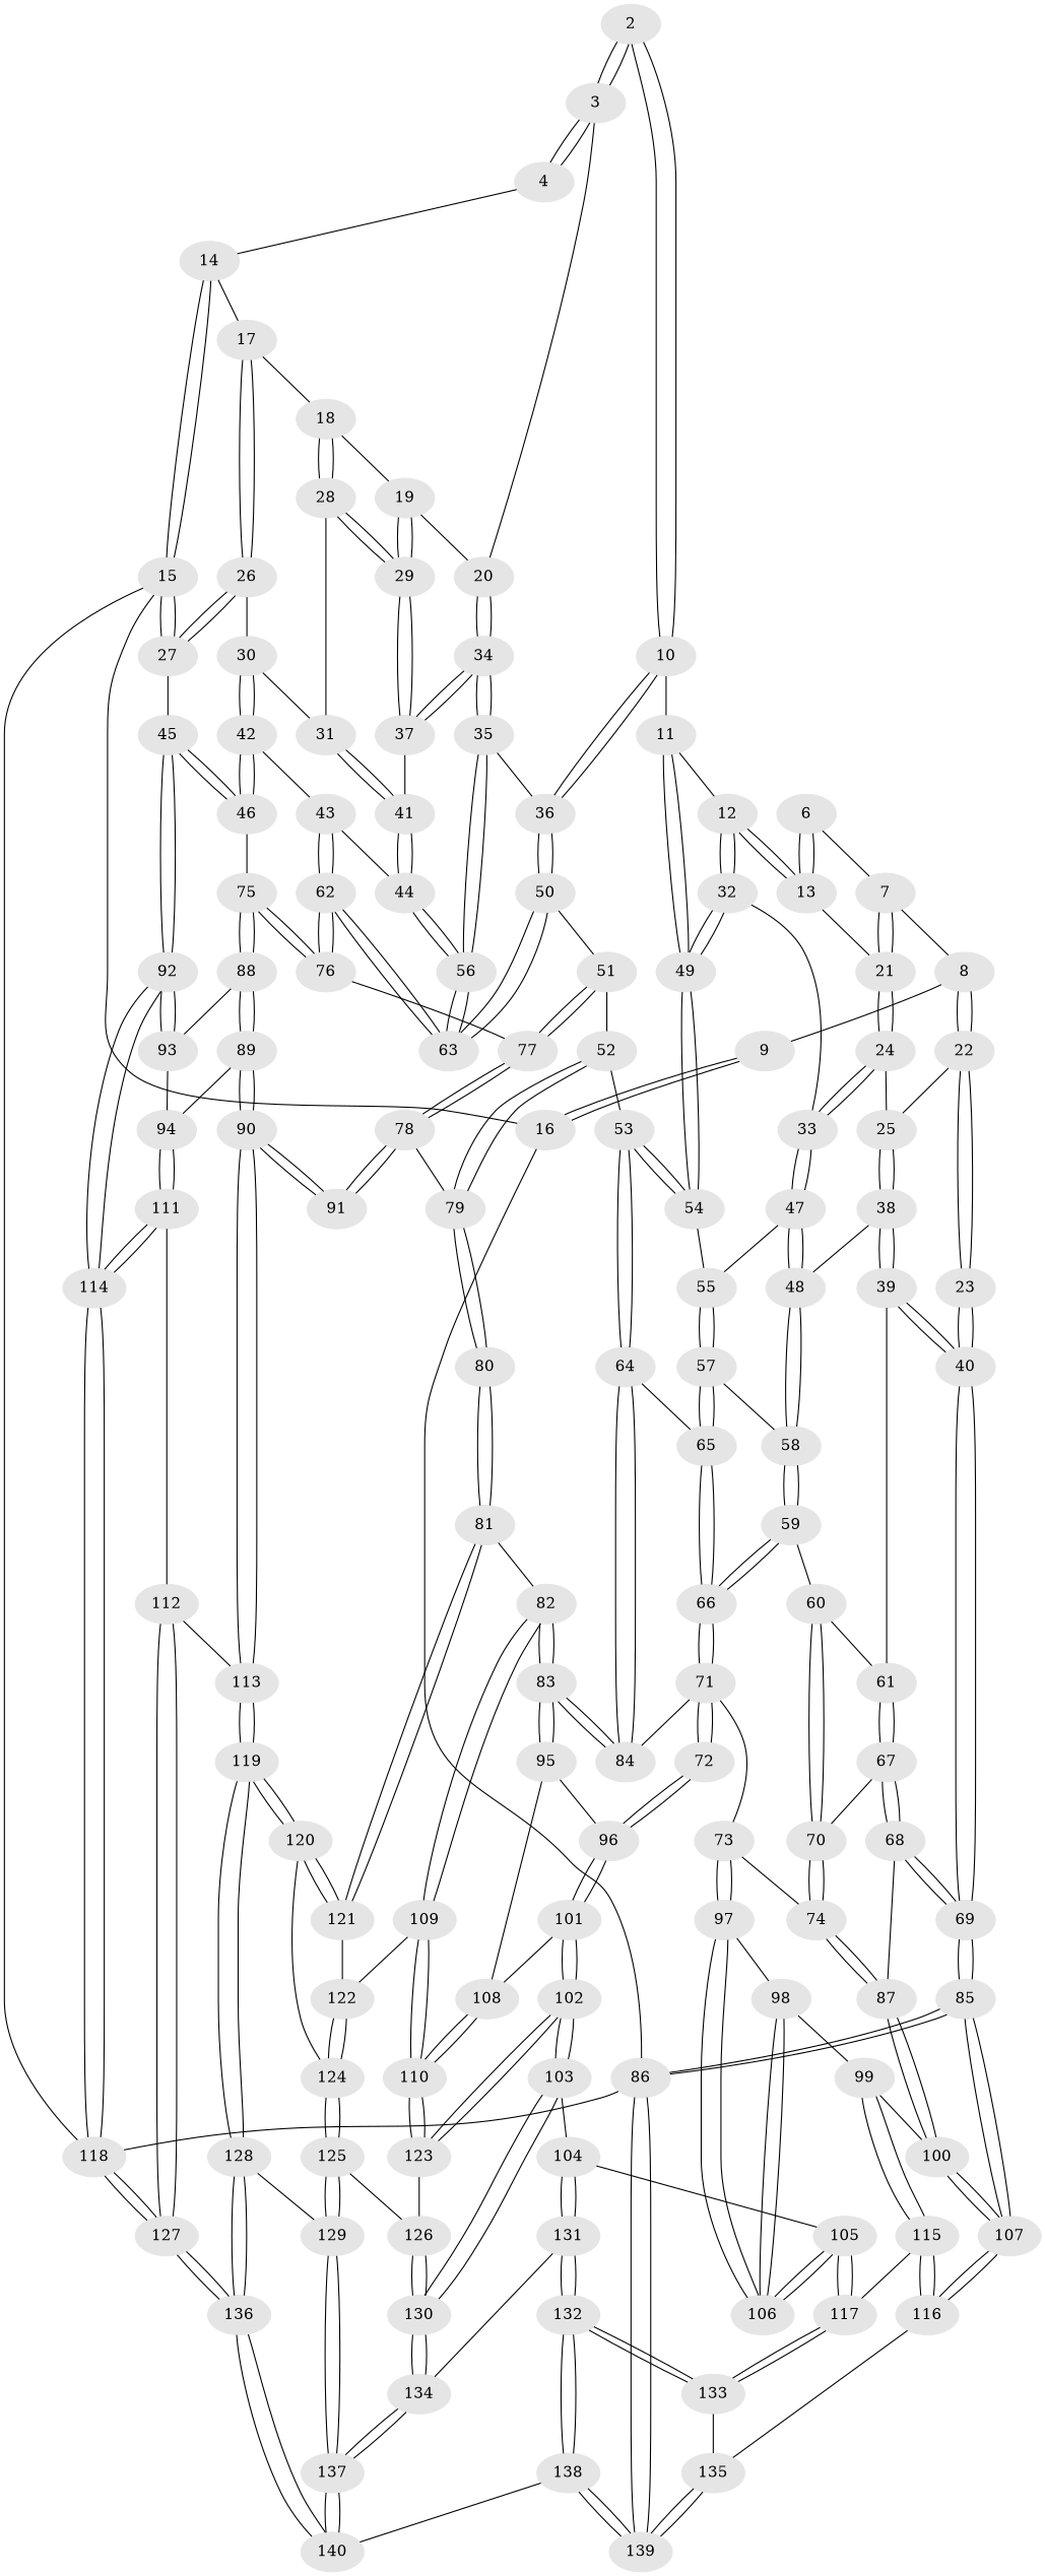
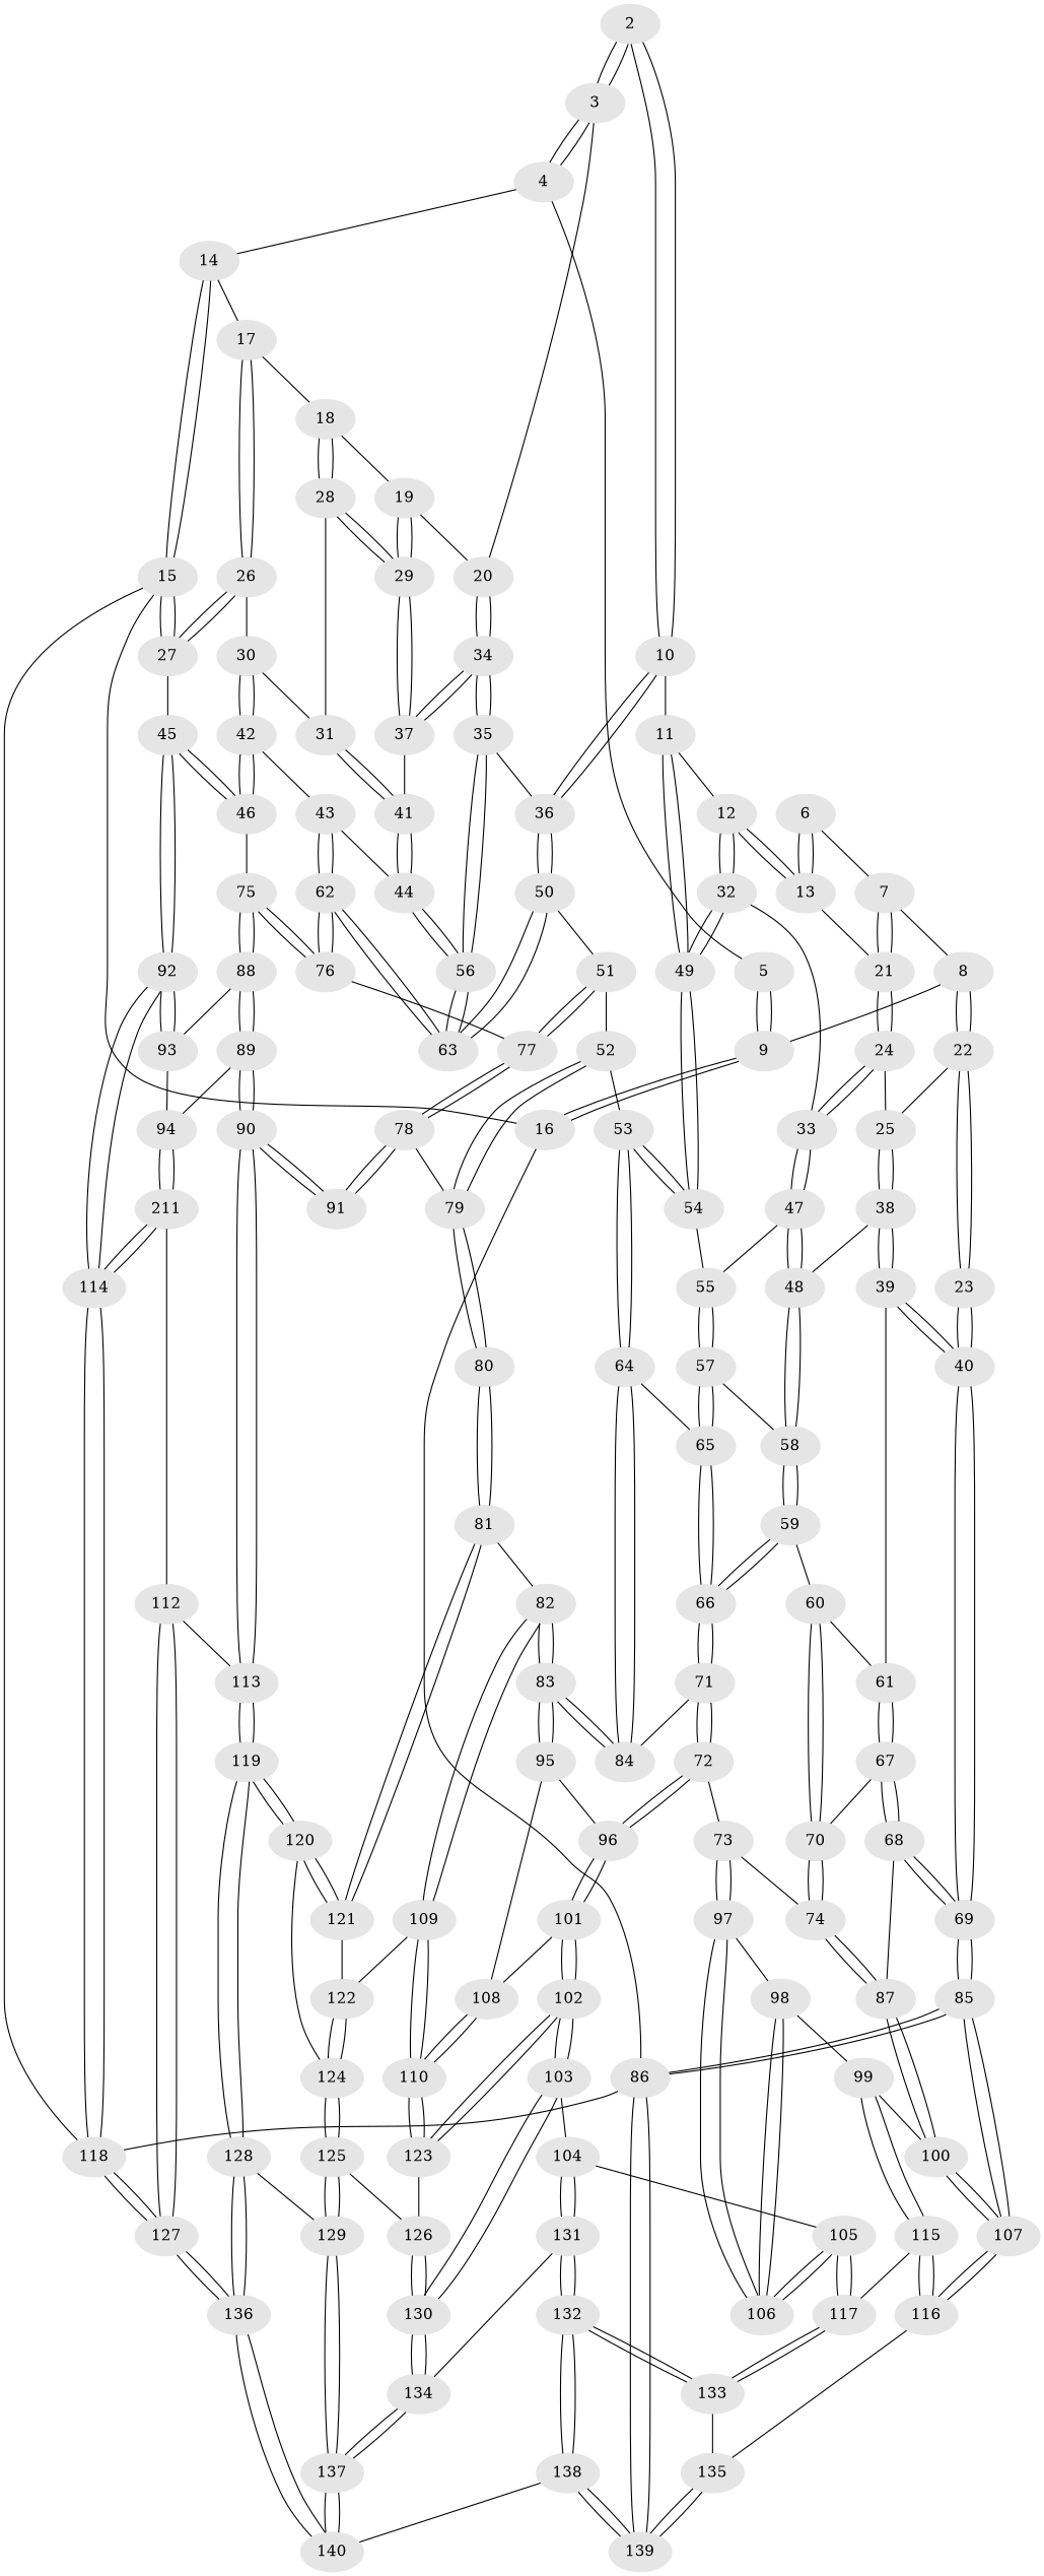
  graph {
    node [color=gray90 style=filled]
    2
    3
    10
    6
    7
    13
    4
    20
    11
    36
+   5
    14
    34
    9
    15
    17
    16
    8
    21
    22
    24
    23
    25
    86
    12
    49
    50
    32
    54
    33
    27
    118
    18
    26
    45
    127
    40
    139
    19
    28
    30
    29
    31
    37
    35
    38
    69
    47
    39
    48
    42
    46
    92
    41
    43
    44
    55
    56
    63
    51
    61
    58
    67
    85
    62
    75
    76
    93
    114
    88
    57
    59
    52
    77
    53
    79
    78
    64
    80
    65
    84
    66
    60
    70
    71
    74
    68
    72
    87
    100
    107
    73
    96
    97
    101
    98
    106
    89
    91
    81
    82
    121
    83
    109
    122
    95
    110
    108
    116
    90
    94
    113
-   111
+   111 [label=211]
    119
    112
    102
    99
    115
    117
    103
    123
    104
    130
    126
    105
    131
    134
    132
    133
    135
    124
    136
    120
    128
    129
    125
    137
    140
    138
    2 -- 3
    2 -- 3
    2 -- 10
    2 -- 10
    3 -- 4
    3 -- 4
    3 -- 20
    10 -- 11
    10 -- 36
    10 -- 36
    6 -- 7
    6 -- 13
    6 -- 13
    7 -- 8
    7 -- 21
    7 -- 21
    13 -- 21
+   4 -- 5
    4 -- 14
    20 -- 34
    20 -- 34
    11 -- 12
    11 -- 49
    11 -- 49
    36 -- 50
    36 -- 50
+   5 -- 9
+   5 -- 9
    14 -- 15
    14 -- 15
    14 -- 17
    34 -- 37
    34 -- 37
    34 -- 35
    34 -- 35
    9 -- 16
    9 -- 16
    15 -- 16
    15 -- 27
    15 -- 27
    15 -- 118
    17 -- 18
    17 -- 26
    17 -- 26
    16 -- 86
    8 -- 9
    8 -- 22
    8 -- 22
    21 -- 24
    21 -- 24
    22 -- 23
    22 -- 23
    22 -- 25
    24 -- 25
    24 -- 33
    24 -- 33
    23 -- 40
    23 -- 40
    25 -- 38
    25 -- 38
    86 -- 118
    86 -- 139
    86 -- 139
    12 -- 13
    12 -- 13
    12 -- 32
    12 -- 32
    49 -- 54
    49 -- 54
    50 -- 63
    50 -- 63
    50 -- 51
    32 -- 49
    32 -- 49
    32 -- 33
    54 -- 55
    33 -- 47
    33 -- 47
    27 -- 45
    118 -- 127
    118 -- 127
    18 -- 19
    18 -- 28
    18 -- 28
    26 -- 27
    26 -- 27
    26 -- 30
    45 -- 46
    45 -- 46
    45 -- 92
    45 -- 92
    127 -- 136
    127 -- 136
    40 -- 69
    40 -- 69
    19 -- 20
    19 -- 29
    19 -- 29
    28 -- 29
    28 -- 29
    28 -- 31
    30 -- 31
    30 -- 42
    30 -- 42
    29 -- 37
    29 -- 37
    31 -- 41
    31 -- 41
    37 -- 41
    35 -- 36
    35 -- 56
    35 -- 56
    38 -- 39
    38 -- 39
    38 -- 48
    69 -- 85
    69 -- 85
    47 -- 48
    47 -- 48
    47 -- 55
    39 -- 40
    39 -- 40
    39 -- 61
    48 -- 58
    48 -- 58
    42 -- 46
    42 -- 46
    42 -- 43
    46 -- 75
    92 -- 93
    92 -- 93
    92 -- 114
    92 -- 114
    41 -- 44
    41 -- 44
    43 -- 44
    43 -- 62
    43 -- 62
    44 -- 56
    44 -- 56
    55 -- 57
    55 -- 57
    56 -- 63
    56 -- 63
    51 -- 52
    51 -- 77
    51 -- 77
    61 -- 67
    61 -- 67
    58 -- 59
    58 -- 59
    67 -- 70
    67 -- 68
    67 -- 68
    85 -- 86
    85 -- 86
    85 -- 107
    85 -- 107
    62 -- 63
    62 -- 63
    62 -- 76
    62 -- 76
    75 -- 76
    75 -- 76
    75 -- 88
    75 -- 88
    76 -- 77
    93 -- 94
    114 -- 118
    114 -- 118
    88 -- 93
    88 -- 89
    88 -- 89
    57 -- 58
    57 -- 65
    57 -- 65
    59 -- 66
    59 -- 66
    59 -- 60
    52 -- 53
    52 -- 79
    52 -- 79
    77 -- 78
    77 -- 78
    53 -- 54
    53 -- 54
    53 -- 64
    53 -- 64
    79 -- 80
    79 -- 80
    78 -- 79
    78 -- 91
    78 -- 91
    64 -- 65
    64 -- 84
    64 -- 84
    80 -- 81
    80 -- 81
    65 -- 66
    65 -- 66
    66 -- 71
    66 -- 71
    60 -- 61
    60 -- 70
    60 -- 70
    70 -- 74
    70 -- 74
    71 -- 84
    71 -- 72
    71 -- 72
    74 -- 87
    74 -- 87
    68 -- 69
    68 -- 69
    68 -- 87
-   71 -- 73
+   72 -- 73
    72 -- 96
    72 -- 96
    87 -- 100
    87 -- 100
    100 -- 107
    100 -- 107
    107 -- 116
    107 -- 116
    73 -- 74
    73 -- 97
    73 -- 97
    96 -- 101
    96 -- 101
    97 -- 98
    97 -- 106
    97 -- 106
    101 -- 108
    101 -- 102
    101 -- 102
    98 -- 106
    98 -- 106
    98 -- 99
    89 -- 90
    89 -- 90
    89 -- 94
    81 -- 82
    81 -- 121
    81 -- 121
    82 -- 83
    82 -- 83
    82 -- 109
    82 -- 109
    121 -- 122
    83 -- 84
    83 -- 84
    83 -- 95
    83 -- 95
    109 -- 122
    109 -- 110
    109 -- 110
    122 -- 124
    122 -- 124
    95 -- 96
    95 -- 108
    110 -- 123
    110 -- 123
    108 -- 110
    108 -- 110
    116 -- 135
    90 -- 91
    90 -- 91
    90 -- 113
    90 -- 113
    94 -- 111
    94 -- 111
    113 -- 119
    113 -- 119
    111 -- 114
    111 -- 114
    111 -- 112
    119 -- 120
    119 -- 120
    119 -- 128
    119 -- 128
    112 -- 127
    112 -- 127
    112 -- 113
    102 -- 103
    102 -- 103
    102 -- 123
    102 -- 123
    99 -- 100
    99 -- 115
    99 -- 115
    115 -- 116
    115 -- 116
    115 -- 117
    117 -- 133
    117 -- 133
    103 -- 104
    103 -- 130
    103 -- 130
    123 -- 126
    104 -- 105
    104 -- 131
    104 -- 131
    130 -- 134
    130 -- 134
    126 -- 130
    126 -- 130
    105 -- 106
    105 -- 106
    105 -- 117
    105 -- 117
    131 -- 134
    131 -- 132
    131 -- 132
    134 -- 137
    134 -- 137
    132 -- 133
    132 -- 133
    132 -- 138
    132 -- 138
    133 -- 135
    135 -- 139
    135 -- 139
    124 -- 125
    124 -- 125
    136 -- 140
    136 -- 140
    120 -- 121
    120 -- 121
    120 -- 124
    128 -- 136
    128 -- 136
    128 -- 129
    129 -- 137
    129 -- 137
    125 -- 126
    125 -- 129
    125 -- 129
    137 -- 140
    137 -- 140
    138 -- 139
    138 -- 139
    138 -- 140
  }
